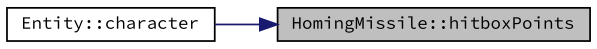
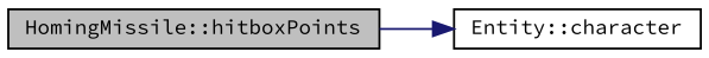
  digraph {
    rankdir=LR
    fontname="Source Code Pro"
    node [color=black fontname="Source Code Pro" fontsize=10 shape=record style=filled]
    n1 [fillcolor=grey75 fontcolor=black height=0.2 label="HomingMissile::hitboxPoints" width=0.4]
    n2 [fillcolor=white height=0.2 label="Entity::character" width=0.4]
-   n2 -> n1 [color=midnightblue fontname="Source Code Pro" fontsize=10 labelfontname=Helvetica labelfontsize=10 style=solid]
+   n1 -> n2 [color=midnightblue fontname="Source Code Pro" fontsize=10 labelfontname=Helvetica labelfontsize=10 style=solid]
  }
